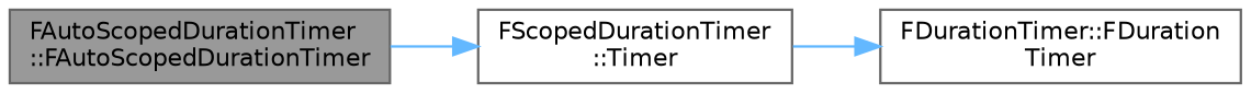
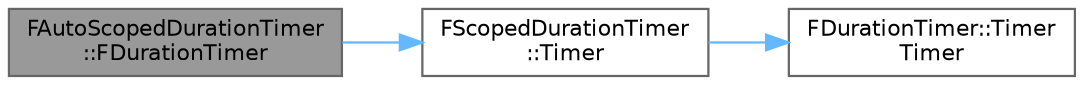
  digraph {
    rankdir=LR
    node [color=grey40 fillcolor=white fontname=Helvetica fontsize=10 shape=box style=filled]
    edge [color=steelblue1 fontname=Helvetica fontsize=10 labelfontname=Helvetica labelfontsize=10 style=solid]
-   n1 [color=gray40 fillcolor=grey60 fontcolor=black height=0.2 label="FAutoScopedDurationTimer\l::FAutoScopedDurationTimer" width=0.4]
+   n1 [color=gray40 fillcolor=grey60 fontcolor=black height=0.2 label="FAutoScopedDurationTimer\l::FDurationTimer" width=0.4]
    n2 [height=0.2 label="FScopedDurationTimer\l::Timer" width=0.4]
-   n3 [height=0.2 label="FDurationTimer::FDuration\lTimer" width=0.4]
+   n3 [height=0.2 label="FDurationTimer::Timer\lTimer" width=0.4]
    n1 -> n2
    n2 -> n3
  }
